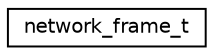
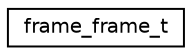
  digraph {
    rankdir=LR
-   n1 [color=black fillcolor=white fontname=Helvetica fontsize=10 height=0.2 label=network_frame_t shape=record style=filled width=0.4]
+   n1 [color=black fillcolor=white fontname=Helvetica fontsize=10 height=0.2 label=frame_frame_t shape=record style=filled width=0.4]
  }
